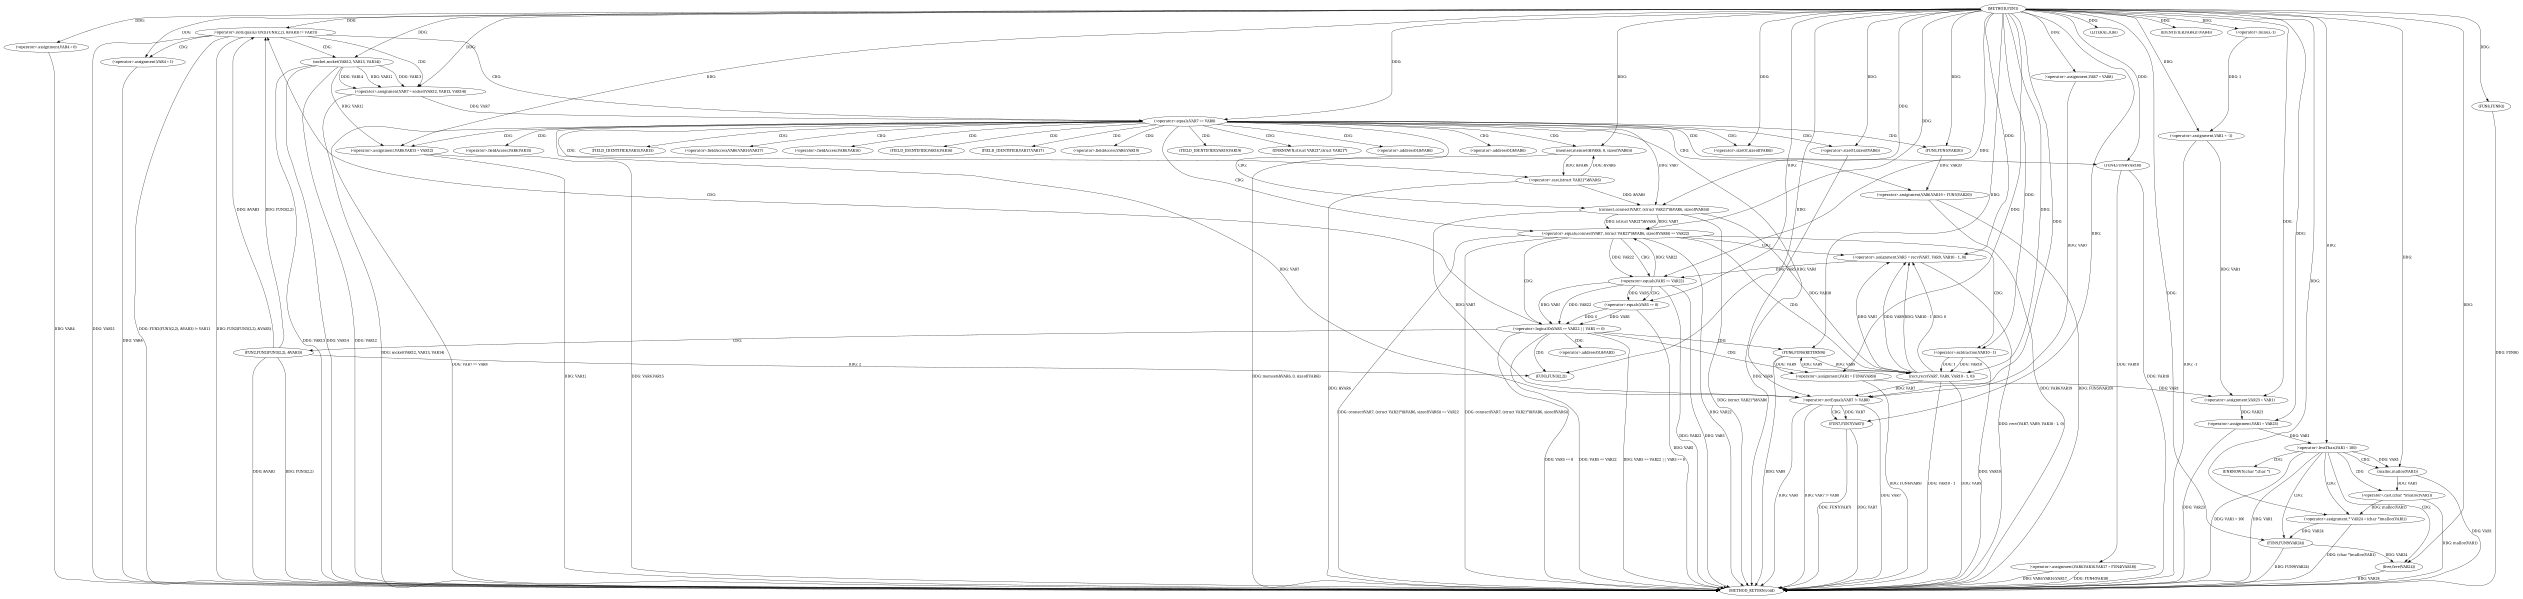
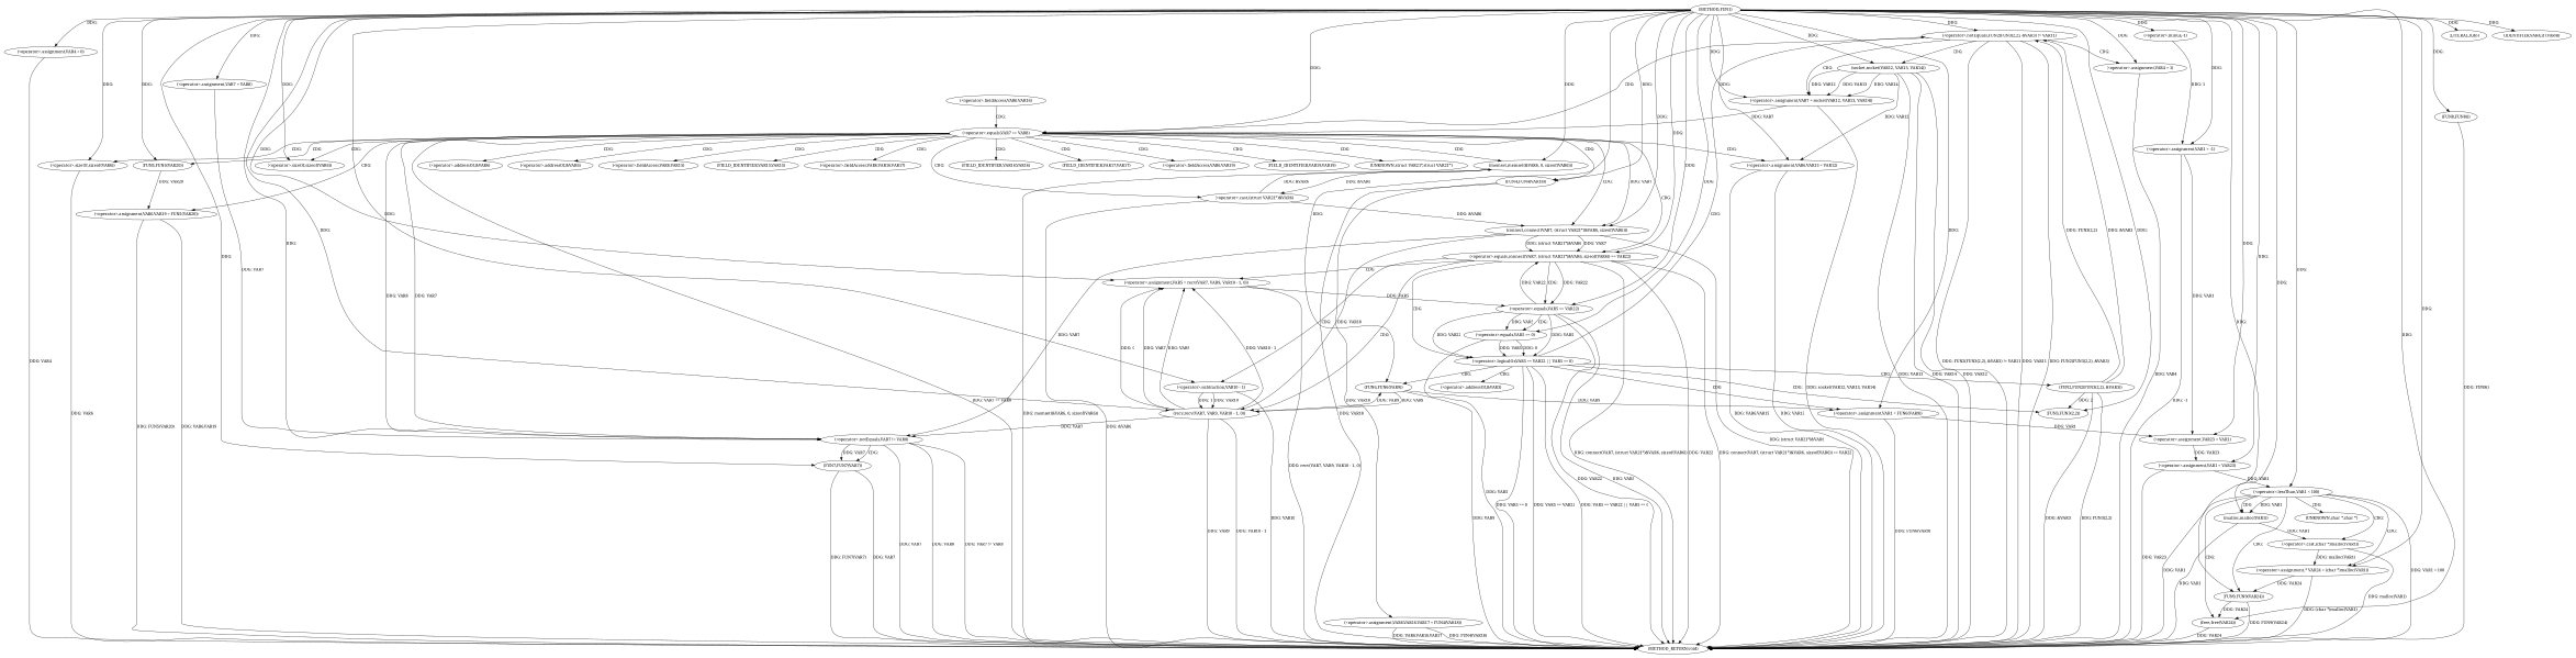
  digraph {
    fontname="Noto Serif"
    node [fontname="Noto Serif"]
    edge [fontname="Noto Serif"]
    n1 [label="(METHOD,FUN1)"]
    n2 [label="(<operator>.assignment,VAR1 = -1)"]
    n3 [label="(<operator>.minus,-1)"]
    n4 [label="(<operator>.assignment,VAR4 = 0)"]
    n5 [label="(<operator>.assignment,VAR7 = VAR8)"]
    n6 [label="(<operator>.notEquals,FUN2(FUN3(2,2), &VAR3) != VAR11)"]
    n7 [label="(FUN3,FUN3(2,2))"]
    n8 [label="(<operator>.assignment,VAR4 = 1)"]
    n9 [label="(<operator>.assignment,VAR7 = socket(VAR12, VAR13, VAR14))"]
    n10 [label="(socket,socket(VAR12, VAR13, VAR14))"]
    n11 [label="(<operator>.equals,VAR7 == VAR8)"]
    n12 [label="(memset,memset(&VAR6, 0, sizeof(VAR6)))"]
    n13 [label="(<operator>.sizeOf,sizeof(VAR6))"]
    n14 [label="(<operator>.assignment,VAR6.VAR15 = VAR12)"]
    n15 [label="(FUN4,FUN4(VAR18))"]
    n16 [label="(FUN5,FUN5(VAR20))"]
    n17 [label="(<operator>.equals,connect(VAR7, (struct VAR21*)&VAR6, sizeof(VAR6)) == VAR22)"]
    n18 [label="(connect,connect(VAR7, (struct VAR21*)&VAR6, sizeof(VAR6)))"]
    n19 [label="(<operator>.sizeOf,sizeof(VAR6))"]
    n20 [label="(<operator>.assignment,VAR5 = recv(VAR7, VAR9, VAR10 - 1, 0))"]
    n21 [label="(recv,recv(VAR7, VAR9, VAR10 - 1, 0))"]
    n22 [label="(<operator>.subtraction,VAR10 - 1)"]
    n23 [label="(<operator>.equals,VAR5 == VAR22)"]
    n24 [label="(<operator>.equals,VAR5 == 0)"]
    n25 [label="(<operator>.assignment,VAR1 = FUN6(VAR9))"]
-   n26 [label="(FUN6,FUN6(RETURN9))"]
+   n26 [label="(FUN6,FUN6(VAR9))"]
    n27 [label="(LITERAL,0,do)"]
    n28 [label="(<operator>.notEquals,VAR7 != VAR8)"]
    n29 [label="(FUN7,FUN7(VAR7))"]
    n30 [label="(IDENTIFIER,VAR4,if (VAR4))"]
    n31 [label="(FUN8,FUN8())"]
    n32 [label="(<operator>.assignment,VAR23 = VAR1)"]
    n33 [label="(<operator>.assignment,VAR1 = VAR23)"]
    n34 [label="(<operator>.lessThan,VAR1 < 100)"]
    n35 [label="(<operator>.assignment,* VAR24 = (char *)malloc(VAR1))"]
    n36 [label="(malloc,malloc(VAR1))"]
    n37 [label="(FUN9,FUN9(VAR24))"]
    n38 [label="(free,free(VAR24))"]
    n39 [label="(METHOD_RETURN,void)"]
    n40 [label="(<operator>.assignment,VAR6.VAR19 = FUN5(VAR20))"]
    n41 [label="(<operator>.cast,(struct VAR21*)&VAR6)"]
    n42 [label="(<operator>.addressOf,&VAR6)"]
    n43 [label="(<operator>.fieldAccess,VAR6.VAR15)"]
    n44 [label="(FIELD_IDENTIFIER,VAR15,VAR15)"]
    n45 [label="(<operator>.fieldAccess,VAR6.VAR16.VAR17)"]
    n46 [label="(<operator>.fieldAccess,VAR6.VAR16)"]
    n47 [label="(FIELD_IDENTIFIER,VAR16,VAR16)"]
    n48 [label="(FIELD_IDENTIFIER,VAR17,VAR17)"]
    n49 [label="(<operator>.fieldAccess,VAR6.VAR19)"]
    n50 [label="(FIELD_IDENTIFIER,VAR19,VAR19)"]
    n51 [label="(UNKNOWN,struct VAR21*,struct VAR21*)"]
    n52 [label="(<operator>.addressOf,&VAR6)"]
    n53 [label="(<operator>.assignment,VAR6.VAR16.VAR17 = FUN4(VAR18))"]
    n54 [label="(<operator>.logicalOr,VAR5 == VAR22 || VAR5 == 0)"]
    n55 [label="(<operator>.cast,(char *)malloc(VAR1))"]
    n56 [label="(UNKNOWN,char *,char *)"]
    n57 [label="(FUN2,FUN2(FUN3(2,2), &VAR3))"]
    n58 [label="(<operator>.addressOf,&VAR3)"]
    n1 -> n2 [label="DDG: "]
    n1 -> n3 [label="DDG: "]
    n1 -> n4 [label="DDG: "]
    n1 -> n5 [label="DDG: "]
    n1 -> n6 [label="DDG: "]
    n1 -> n7 [label="DDG: "]
    n1 -> n8 [label="DDG: "]
    n1 -> n9 [label="DDG: "]
    n1 -> n10 [label="DDG: "]
    n1 -> n11 [label="DDG: "]
    n1 -> n12 [label="DDG: "]
    n1 -> n13 [label="DDG: "]
    n1 -> n14 [label="DDG: "]
    n1 -> n15 [label="DDG: "]
    n1 -> n16 [label="DDG: "]
    n1 -> n17 [label="DDG: "]
    n1 -> n18 [label="DDG: "]
    n1 -> n19 [label="DDG: "]
    n1 -> n20 [label="DDG: "]
    n1 -> n21 [label="DDG: "]
    n1 -> n22 [label="DDG: "]
    n1 -> n23 [label="DDG: "]
    n1 -> n24 [label="DDG: "]
    n1 -> n25 [label="DDG: "]
    n1 -> n26 [label="DDG: "]
    n1 -> n27 [label="DDG: "]
    n1 -> n28 [label="DDG: "]
    n1 -> n29 [label="DDG: "]
    n1 -> n30 [label="DDG: "]
    n1 -> n31 [label="DDG: "]
    n1 -> n32 [label="DDG: "]
    n1 -> n33 [label="DDG: "]
    n1 -> n34 [label="DDG: "]
    n1 -> n35 [label="DDG: "]
    n1 -> n36 [label="DDG: "]
    n1 -> n37 [label="DDG: "]
    n1 -> n38 [label="DDG: "]
    n2 -> n32 [label="DDG: VAR1"]
    n2 -> n39 [label="DDG: -1"]
    n3 -> n2 [label="DDG: 1"]
    n4 -> n39 [label="DDG: VAR4"]
    n5 -> n28 [label="DDG: VAR7"]
    n6 -> n8 [label="CDG: "]
    n6 -> n9 [label="CDG: "]
    n6 -> n10 [label="CDG: "]
    n6 -> n11 [label="CDG: "]
    n6 -> n39 [label="DDG: VAR11"]
    n6 -> n39 [label="DDG: FUN2(FUN3(2,2), &VAR3) != VAR11"]
    n6 -> n39 [label="DDG: FUN2(FUN3(2,2), &VAR3)"]
    n8 -> n39 [label="DDG: VAR4"]
    n9 -> n11 [label="DDG: VAR7"]
    n9 -> n39 [label="DDG: socket(VAR12, VAR13, VAR14)"]
    n10 -> n9 [label="DDG: VAR12"]
    n10 -> n9 [label="DDG: VAR13"]
    n10 -> n9 [label="DDG: VAR14"]
    n10 -> n14 [label="DDG: VAR12"]
    n10 -> n39 [label="DDG: VAR14"]
    n10 -> n39 [label="DDG: VAR12"]
    n10 -> n39 [label="DDG: VAR13"]
    n11 -> n12 [label="CDG: "]
    n11 -> n13 [label="CDG: "]
    n11 -> n14 [label="CDG: "]
    n11 -> n15 [label="CDG: "]
    n11 -> n16 [label="CDG: "]
    n11 -> n17 [label="CDG: "]
    n11 -> n18 [label="DDG: VAR7"]
    n11 -> n18 [label="CDG: "]
    n11 -> n19 [label="CDG: "]
    n11 -> n28 [label="DDG: VAR7"]
    n11 -> n28 [label="DDG: VAR8"]
    n11 -> n39 [label="DDG: VAR7 == VAR8"]
    n11 -> n40 [label="CDG: "]
    n11 -> n41 [label="CDG: "]
    n11 -> n42 [label="CDG: "]
    n11 -> n43 [label="CDG: "]
    n11 -> n44 [label="CDG: "]
    n11 -> n45 [label="CDG: "]
-   n11 -> n46 [label="CDG: "]
+   n46 -> n11 [label="CDG: "]
    n11 -> n47 [label="CDG: "]
    n11 -> n48 [label="CDG: "]
    n11 -> n49 [label="CDG: "]
    n11 -> n50 [label="CDG: "]
    n11 -> n51 [label="CDG: "]
    n11 -> n52 [label="CDG: "]
    n12 -> n39 [label="DDG: memset(&VAR6, 0, sizeof(VAR6))"]
    n12 -> n41 [label="DDG: &VAR6"]
    n14 -> n39 [label="DDG: VAR6.VAR15"]
    n14 -> n39 [label="DDG: VAR12"]
    n15 -> n39 [label="DDG: VAR18"]
    n15 -> n53 [label="DDG: VAR18"]
    n16 -> n40 [label="DDG: VAR20"]
    n17 -> n20 [label="CDG: "]
    n17 -> n21 [label="CDG: "]
    n17 -> n22 [label="CDG: "]
    n17 -> n23 [label="DDG: VAR22"]
    n17 -> n23 [label="CDG: "]
    n17 -> n39 [label="DDG: VAR22"]
    n17 -> n39 [label="DDG: connect(VAR7, (struct VAR21*)&VAR6, sizeof(VAR6)) == VAR22"]
    n17 -> n39 [label="DDG: connect(VAR7, (struct VAR21*)&VAR6, sizeof(VAR6))"]
    n17 -> n54 [label="CDG: "]
    n18 -> n17 [label="DDG: VAR7"]
    n18 -> n17 [label="DDG: (struct VAR21*)&VAR6"]
    n18 -> n21 [label="DDG: VAR18"]
    n18 -> n28 [label="DDG: VAR7"]
    n18 -> n39 [label="DDG: (struct VAR21*)&VAR6"]
    n19 -> n39 [label="DDG: VAR6"]
    n20 -> n23 [label="DDG: VAR5"]
    n20 -> n39 [label="DDG: recv(VAR7, VAR9, VAR10 - 1, 0)"]
    n21 -> n20 [label="DDG: VAR7"]
    n21 -> n20 [label="DDG: VAR9"]
    n21 -> n20 [label="DDG: VAR10 - 1"]
    n21 -> n20 [label="DDG: 0"]
    n21 -> n26 [label="DDG: VAR9"]
    n21 -> n28 [label="DDG: VAR7"]
    n21 -> n39 [label="DDG: VAR9"]
    n21 -> n39 [label="DDG: VAR10 - 1"]
    n22 -> n21 [label="DDG: VAR10"]
    n22 -> n21 [label="DDG: 1"]
    n22 -> n39 [label="DDG: VAR10"]
    n23 -> n17 [label="DDG: VAR22"]
    n23 -> n24 [label="DDG: VAR5"]
    n23 -> n24 [label="CDG: "]
    n23 -> n39 [label="DDG: VAR22"]
    n23 -> n39 [label="DDG: VAR5"]
    n23 -> n54 [label="DDG: VAR5"]
    n23 -> n54 [label="DDG: VAR22"]
    n24 -> n39 [label="DDG: VAR5"]
    n24 -> n54 [label="DDG: VAR5"]
    n24 -> n54 [label="DDG: 0"]
    n25 -> n32 [label="DDG: VAR1"]
    n25 -> n39 [label="DDG: FUN6(VAR9)"]
    n26 -> n21 [label="DDG: VAR9"]
    n26 -> n25 [label="DDG: VAR9"]
    n26 -> n39 [label="DDG: VAR9"]
    n28 -> n29 [label="DDG: VAR7"]
    n28 -> n29 [label="CDG: "]
    n28 -> n39 [label="DDG: VAR7"]
    n28 -> n39 [label="DDG: VAR8"]
    n28 -> n39 [label="DDG: VAR7 != VAR8"]
    n29 -> n39 [label="DDG: VAR7"]
    n29 -> n39 [label="DDG: FUN7(VAR7)"]
    n31 -> n39 [label="DDG: FUN8()"]
    n32 -> n33 [label="DDG: VAR23"]
    n33 -> n34 [label="DDG: VAR1"]
    n33 -> n39 [label="DDG: VAR23"]
    n34 -> n35 [label="CDG: "]
    n34 -> n36 [label="DDG: VAR1"]
    n34 -> n36 [label="CDG: "]
    n34 -> n37 [label="CDG: "]
    n34 -> n38 [label="CDG: "]
    n34 -> n39 [label="DDG: VAR1 < 100"]
    n34 -> n39 [label="DDG: VAR1"]
    n34 -> n55 [label="CDG: "]
    n34 -> n56 [label="CDG: "]
    n35 -> n37 [label="DDG: VAR24"]
    n35 -> n39 [label="DDG: (char *)malloc(VAR1)"]
    n36 -> n39 [label="DDG: VAR1"]
    n36 -> n55 [label="DDG: VAR1"]
    n37 -> n38 [label="DDG: VAR24"]
    n37 -> n39 [label="DDG: FUN9(VAR24)"]
    n38 -> n39 [label="DDG: VAR24"]
    n40 -> n39 [label="DDG: VAR6.VAR19"]
    n40 -> n39 [label="DDG: FUN5(VAR20)"]
    n41 -> n12 [label="DDG: &VAR6"]
    n41 -> n18 [label="DDG: &VAR6"]
    n41 -> n39 [label="DDG: &VAR6"]
    n53 -> n39 [label="DDG: VAR6.VAR16.VAR17"]
    n53 -> n39 [label="DDG: FUN4(VAR18)"]
    n54 -> n6 [label="CDG: "]
    n54 -> n7 [label="CDG: "]
    n54 -> n25 [label="CDG: "]
    n54 -> n26 [label="CDG: "]
    n54 -> n39 [label="DDG: VAR5 == 0"]
    n54 -> n39 [label="DDG: VAR5 == VAR22"]
    n54 -> n39 [label="DDG: VAR5 == VAR22 || VAR5 == 0"]
    n54 -> n57 [label="CDG: "]
    n54 -> n58 [label="CDG: "]
    n55 -> n35 [label="DDG: malloc(VAR1)"]
    n55 -> n39 [label="DDG: malloc(VAR1)"]
    n57 -> n6 [label="DDG: FUN3(2,2)"]
    n57 -> n6 [label="DDG: &VAR3"]
    n57 -> n7 [label="DDG: 2"]
    n57 -> n39 [label="DDG: FUN3(2,2)"]
    n57 -> n39 [label="DDG: &VAR3"]
  }
